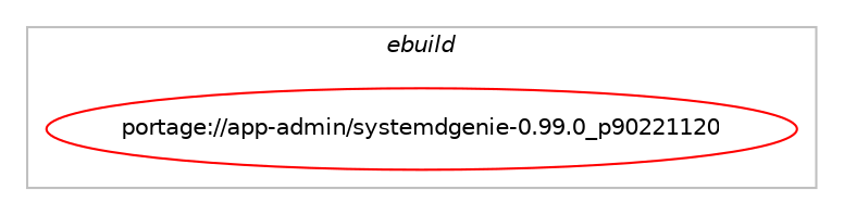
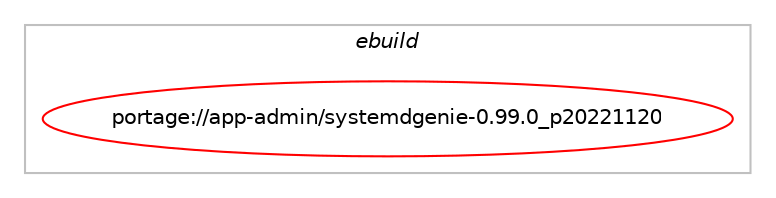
  digraph {
    compound=true
    concentrate=true
    fontname=Helvetica
    fontsize=10
    newrank=true
    rankdir=TB
    ranksep=1.5
-   n1 [color=red fontname=Helvetica fontsize=10 label="portage://app-admin/systemdgenie-0.99.0_p90221120" width=4]
+   n1 [color=red fontname=Helvetica fontsize=10 label="portage://app-admin/systemdgenie-0.99.0_p20221120" width=4]
    subgraph cluster_1 {
      color=gray
      label=<<i>ebuild</i>>
      n1
    }
    subgraph cluster_2 {
      color=gray
      label=<<i>dependencies</i>>
      subgraph cluster_3 {
        color=gray
        fillcolor="#eeeeee"
        label=<<i>compile</i>>
        style=filled
      }
      subgraph cluster_4 {
        color=gray
        fillcolor="#eeeeee"
        label=<<i>compile and run</i>>
        style=filled
      }
      subgraph cluster_5 {
        color=gray
        fillcolor="#eeeeee"
        label=<<i>run</i>>
        style=filled
      }
    }
    subgraph cluster_6 {
      color=gray
      label=<<i>candidates</i>>
      rank=same
    }
  }
